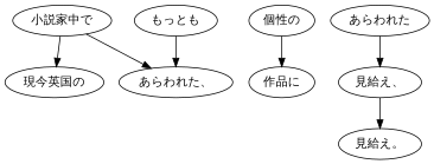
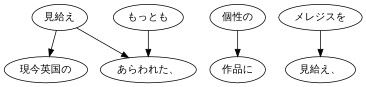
  digraph {
    fontname=Oswald
    node [fontname=Oswald]
    edge [fontname=Oswald]
    n1 [label="現今英国の"]
-   n2 [label="小説家中で"]
+   n2 [label="見給え"]
    n3 [label="あらわれた、"]
    n4 [label="もっとも"]
    n5 [label="個性の"]
    n6 [label="作品に"]
-   n7 [label="見給え。"]
-   n8 [label="あらわれた"]
+   n8 [label="メレジスを"]
    n9 [label="見給え、"]
    n2 -> n1
    n2 -> n3
    n4 -> n3
    n5 -> n6
    n8 -> n9
-   n9 -> n7
  }
